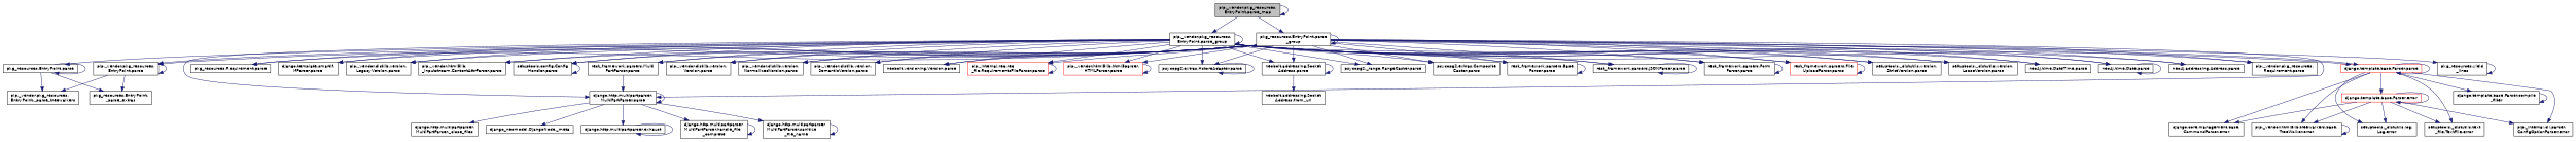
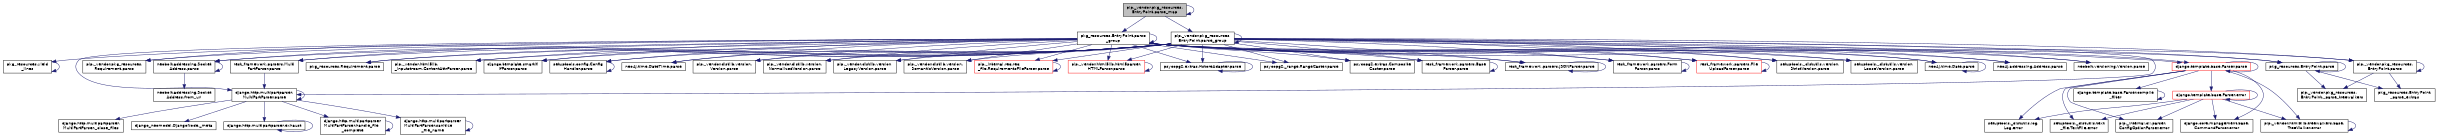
  digraph {
    rankdir=TB
    node [color=black fillcolor=white fontname=Helvetica fontsize=10 shape=record style=filled]
    edge [color=midnightblue fontname=Helvetica fontsize=10 labelfontname=Helvetica labelfontsize=10 style=solid]
    n1 [fillcolor=grey75 fontcolor=black height=0.2 label="pip._vendor.pkg_resources.\lEntryPoint.parse_map" width=0.4]
    n2 [height=0.2 label="pip._vendor.pkg_resources.\lEntryPoint.parse_group" width=0.4]
    n3 [height=0.2 label="pkg_resources.EntryPoint.parse\l_group" width=0.4]
    n4 [height=0.2 label="neo4j.time.DateTime.parse" width=0.4]
    n5 [height=0.2 label="neo4j.time.Date.parse" width=0.4]
    n6 [height=0.2 label="neo4j.addressing.Address.parse" width=0.4]
    n7 [height=0.2 label="pip._vendor.pkg_resources.\lEntryPoint.parse" width=0.4]
    n8 [height=0.2 label="pkg_resources.EntryPoint.parse" width=0.4]
    n9 [height=0.2 label="neobolt.versioning.Version.parse" width=0.4]
    n10 [height=0.2 label="neobolt.addressing.Socket\lAddress.parse" width=0.4]
    n11 [height=0.2 label="pip._vendor.pkg_resources.\lRequirement.parse" width=0.4]
    n12 [height=0.2 label="pkg_resources.Requirement.parse" width=0.4]
    n13 [height=0.2 label="django.http.multipartparser.\lMultiPartParser.parse" width=0.4]
    n14 [height=0.2 label="django.template.smartif.\lIfParser.parse" width=0.4]
    n15 [height=0.2 label="pip._vendor.html5lib.\l_inputstream.ContentAttrParser.parse" width=0.4]
    n16 [height=0.2 label="setuptools.config.Config\lHandler.parse" width=0.4]
    n17 [color=red height=0.2 label="django.template.base.Parser.parse" width=0.4]
    n18 [height=0.2 label="pip._vendor.distlib.version.\lVersion.parse" width=0.4]
    n19 [height=0.2 label="pip._vendor.distlib.version.\lNormalizedVersion.parse" width=0.4]
    n20 [height=0.2 label="pip._vendor.distlib.version.\lLegacyVersion.parse" width=0.4]
    n21 [height=0.2 label="pip._vendor.distlib.version.\lSemanticVersion.parse" width=0.4]
    n22 [color=red height=0.2 label="pip._internal.req.req\l_file.RequirementsFileParser.parse" width=0.4]
    n23 [color=red height=0.2 label="pip._vendor.html5lib.html5parser.\lHTMLParser.parse" width=0.4]
    n24 [height=0.2 label="psycopg2.extras.HstoreAdapter.parse" width=0.4]
    n25 [height=0.2 label="psycopg2._range.RangeCaster.parse" width=0.4]
    n26 [height=0.2 label="psycopg2.extras.Composite\lCaster.parse" width=0.4]
    n27 [height=0.2 label="rest_framework.parsers.Base\lParser.parse" width=0.4]
    n28 [height=0.2 label="rest_framework.parsers.JSONParser.parse" width=0.4]
    n29 [height=0.2 label="rest_framework.parsers.Form\lParser.parse" width=0.4]
    n30 [height=0.2 label="rest_framework.parsers.Multi\lPartParser.parse" width=0.4]
    n31 [color=red height=0.2 label="rest_framework.parsers.File\lUploadParser.parse" width=0.4]
    n32 [height=0.2 label="setuptools._distutils.version.\lStrictVersion.parse" width=0.4]
    n33 [height=0.2 label="setuptools._distutils.version.\lLooseVersion.parse" width=0.4]
    n34 [height=0.2 label="pkg_resources.yield\l_lines" width=0.4]
    n35 [height=0.2 label="pip._vendor.pkg_resources.\lEntryPoint._parse_treewalkers" width=0.4]
    n36 [height=0.2 label="pkg_resources.EntryPoint.\l_parse_extras" width=0.4]
    n37 [height=0.2 label="neobolt.addressing.Socket\lAddress.from_uri" width=0.4]
    n38 [height=0.2 label="django.http.multipartparser.\lMultiPartParser._close_files" width=0.4]
    n39 [height=0.2 label="django_neomodel.DjangoNode._meta" width=0.4]
    n40 [height=0.2 label="django.http.multipartparser.exhaust" width=0.4]
    n41 [height=0.2 label="django.http.multipartparser.\lMultiPartParser.handle_file\l_complete" width=0.4]
    n42 [height=0.2 label="django.http.multipartparser.\lMultiPartParser.sanitize\l_file_name" width=0.4]
    n43 [height=0.2 label="django.template.base.Parser.compile\l_filter" width=0.4]
    n44 [height=0.2 label="django.core.management.base.\lCommandParser.error" width=0.4]
    n45 [height=0.2 label="pip._vendor.html5lib.treewalkers.base.\lTreeWalker.error" width=0.4]
    n46 [height=0.2 label="setuptools._distutils.log.\lLog.error" width=0.4]
    n47 [height=0.2 label="setuptools._distutils.text\l_file.TextFile.error" width=0.4]
    n48 [height=0.2 label="pip._internal.cli.parser.\lConfigOptionParser.error" width=0.4]
    n49 [color=red height=0.2 label="django.template.base.Parser.error" width=0.4]
    n1 -> n1
    n1 -> n2
    n1 -> n3
    n2 -> n2
    n2 -> n4
    n2 -> n5
    n2 -> n6
    n2 -> n7
    n2 -> n8
    n2 -> n9
    n2 -> n10
    n2 -> n11
    n2 -> n12
    n2 -> n13
    n2 -> n14
    n2 -> n15
    n2 -> n16
    n2 -> n17
    n2 -> n18
    n2 -> n19
    n2 -> n20
    n2 -> n21
    n2 -> n22
    n2 -> n23
    n2 -> n24
    n2 -> n25
    n2 -> n26
    n2 -> n27
    n2 -> n28
    n2 -> n29
    n2 -> n30
    n2 -> n31
    n2 -> n32
    n2 -> n33
    n3 -> n3
    n3 -> n4
    n3 -> n5
    n3 -> n6
    n3 -> n7
+   n3 -> n8
    n3 -> n9
    n3 -> n10
    n3 -> n11
    n3 -> n12
    n3 -> n13
    n3 -> n14
    n3 -> n15
    n3 -> n16
    n3 -> n17
    n3 -> n18
    n3 -> n19
    n3 -> n20
    n3 -> n21
    n3 -> n22
    n3 -> n23
    n3 -> n24
    n3 -> n25
    n3 -> n26
    n3 -> n27
    n3 -> n28
    n3 -> n29
    n3 -> n30
    n3 -> n31
    n3 -> n32
    n3 -> n33
    n3 -> n34
    n5 -> n5
    n7 -> n7
    n7 -> n35
    n7 -> n36
    n8 -> n8
    n8 -> n35
    n8 -> n36
    n10 -> n10
    n10 -> n37
    n13 -> n13
    n13 -> n38
    n13 -> n39
    n13 -> n40
    n13 -> n41
    n13 -> n42
    n16 -> n16
    n17 -> n17
    n17 -> n43
    n17 -> n44
    n17 -> n45
    n17 -> n46
    n17 -> n47
    n17 -> n48
    n17 -> n49
    n22 -> n22
    n23 -> n23
    n24 -> n24
    n27 -> n27
    n28 -> n28
    n29 -> n29
    n30 -> n13
    n31 -> n31
    n34 -> n34
    n40 -> n40
    n41 -> n41
    n42 -> n42
    n43 -> n43
    n45 -> n45
    n49 -> n44
    n49 -> n45
    n49 -> n46
    n49 -> n47
    n49 -> n48
    n49 -> n49
  }
